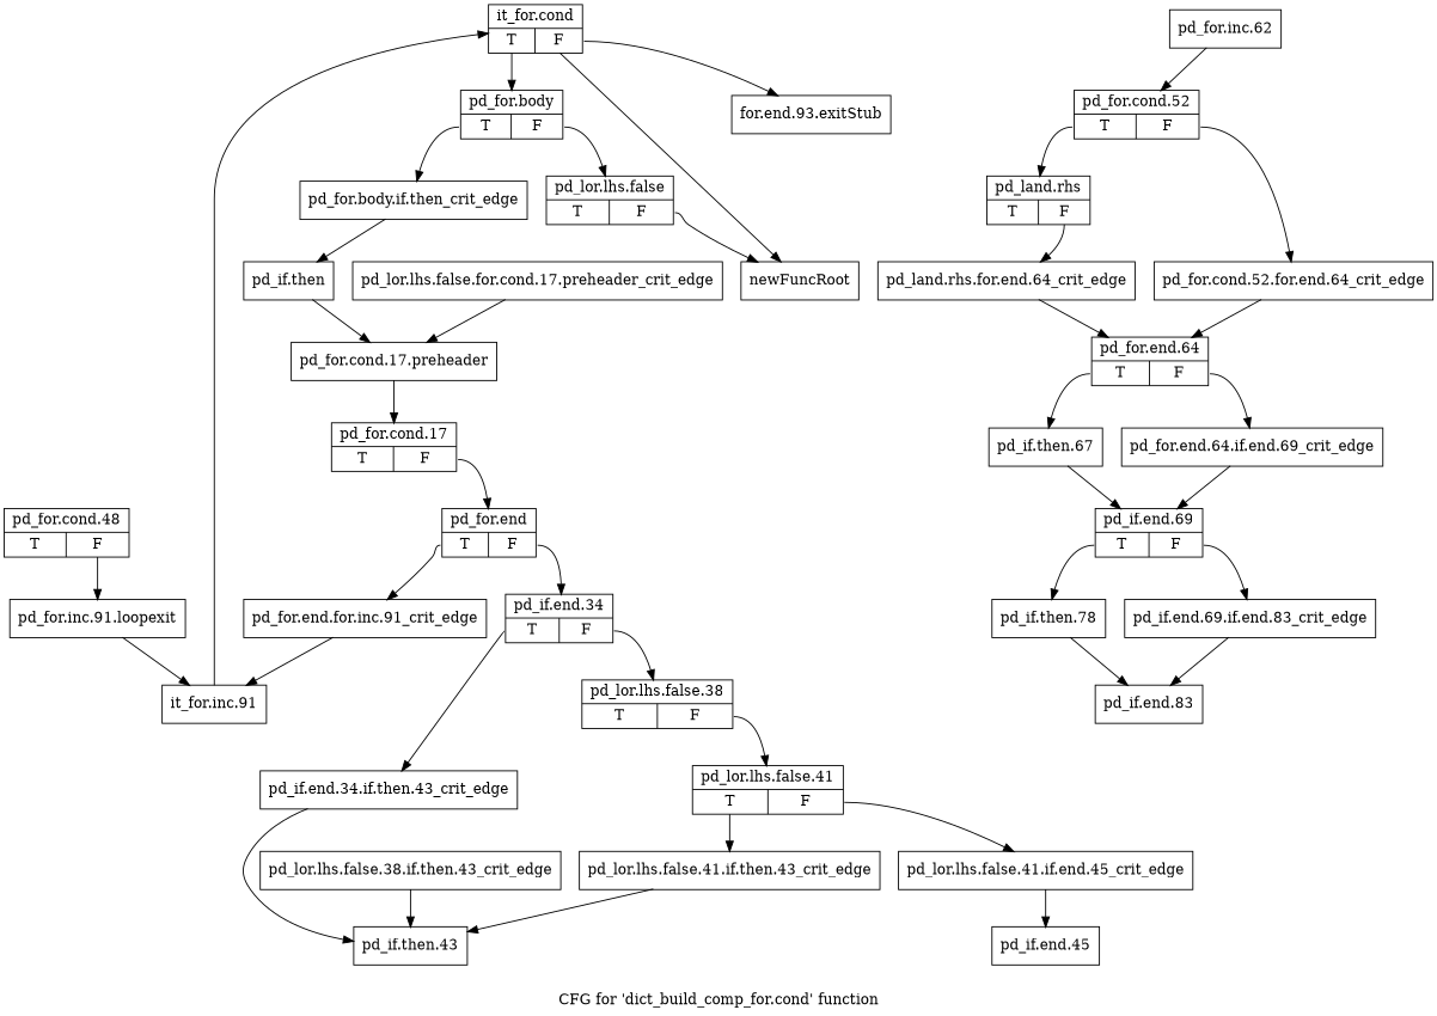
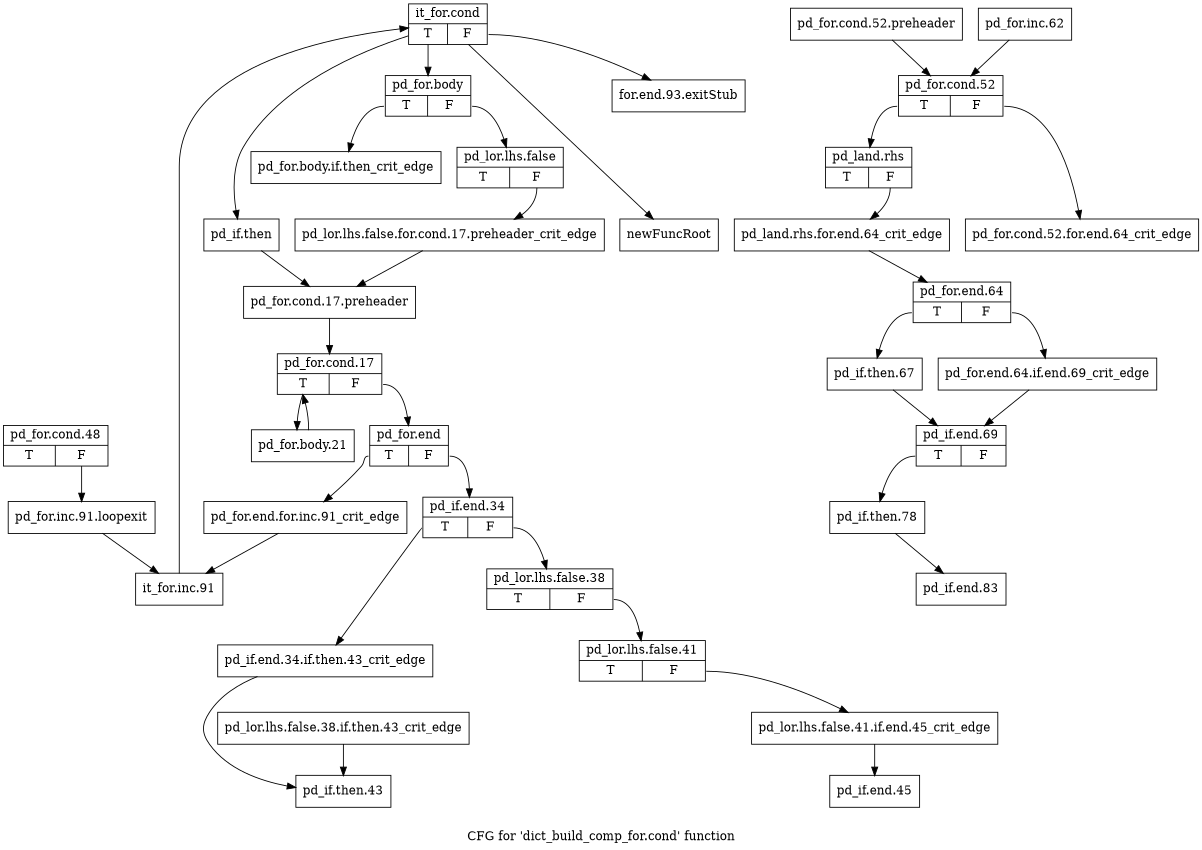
  digraph {
    label="CFG for 'dict_build_comp_for.cond' function"
    node [shape=record]
    n1 [label="{newFuncRoot}"]
    n2 [label="{it_for.cond|{<s0>T|<s1>F}}"]
    n3 [label="{for.end.93.exitStub}"]
    n4 [label="{pd_for.body|{<s0>T|<s1>F}}"]
    n5 [label="{pd_for.body.if.then_crit_edge}"]
    n6 [label="{pd_lor.lhs.false|{<s0>T|<s1>F}}"]
    n7 [label="{pd_if.then}"]
    n8 [label="{pd_lor.lhs.false.for.cond.17.preheader_crit_edge}"]
    n9 [label="{pd_for.cond.17.preheader}"]
    n10 [label="{pd_for.cond.17|{<s0>T|<s1>F}}"]
+   n11 [label="{pd_for.body.21}"]
    n12 [label="{pd_for.end|{<s0>T|<s1>F}}"]
    n13 [label="{pd_for.end.for.inc.91_crit_edge}"]
    n14 [label="{pd_if.end.34|{<s0>T|<s1>F}}"]
    n15 [label="{it_for.inc.91}"]
    n16 [label="{pd_if.end.34.if.then.43_crit_edge}"]
    n17 [label="{pd_lor.lhs.false.38|{<s0>T|<s1>F}}"]
    n18 [label="{pd_if.then.43}"]
    n19 [label="{pd_lor.lhs.false.41|{<s0>T|<s1>F}}"]
    n20 [label="{pd_lor.lhs.false.38.if.then.43_crit_edge}"]
-   n21 [label="{pd_lor.lhs.false.41.if.then.43_crit_edge}"]
    n22 [label="{pd_lor.lhs.false.41.if.end.45_crit_edge}"]
    n23 [label="{pd_if.end.45}"]
    n24 [label="{pd_for.cond.48|{<s0>T|<s1>F}}"]
    n25 [label="{pd_for.inc.91.loopexit}"]
+   n26 [label="{pd_for.cond.52.preheader}"]
    n27 [label="{pd_for.cond.52|{<s0>T|<s1>F}}"]
    n28 [label="{pd_land.rhs|{<s0>T|<s1>F}}"]
    n29 [label="{pd_for.cond.52.for.end.64_crit_edge}"]
    n30 [label="{pd_land.rhs.for.end.64_crit_edge}"]
    n31 [label="{pd_for.end.64|{<s0>T|<s1>F}}"]
    n32 [label="{pd_for.inc.62}"]
    n33 [label="{pd_if.then.67}"]
    n34 [label="{pd_for.end.64.if.end.69_crit_edge}"]
    n35 [label="{pd_if.end.69|{<s0>T|<s1>F}}"]
    n36 [label="{pd_if.then.78}"]
-   n37 [label="{pd_if.end.69.if.end.83_crit_edge}"]
    n38 [label="{pd_if.end.83}"]
    n2 -> n1
    n2 -> n3 [tailport=s1]
    n2 -> n4 [tailport=s0]
    n4 -> n5 [tailport=s0]
    n4 -> n6 [tailport=s1]
-   n5 -> n7
-   n6 -> n1 [tailport=s1]
+   n2 -> n7
+   n6 -> n8 [tailport=s1]
    n7 -> n9
    n8 -> n9
    n9 -> n10
+   n10 -> n11 [tailport=s0]
    n10 -> n12 [tailport=s1]
+   n11 -> n10
    n12 -> n13 [tailport=s0]
    n12 -> n14 [tailport=s1]
    n13 -> n15
    n14 -> n16 [tailport=s0]
    n14 -> n17 [tailport=s1]
    n15 -> n2
    n16 -> n18
    n17 -> n19 [tailport=s1]
-   n19 -> n21 [tailport=s0]
    n19 -> n22 [tailport=s1]
    n20 -> n18
-   n21 -> n18
    n22 -> n23
    n24 -> n25 [tailport=s1]
    n25 -> n15
+   n26 -> n27
    n27 -> n28 [tailport=s0]
    n27 -> n29 [tailport=s1]
    n28 -> n30 [tailport=s1]
-   n29 -> n31
    n30 -> n31
    n31 -> n33 [tailport=s0]
    n31 -> n34 [tailport=s1]
    n32 -> n27
    n33 -> n35
    n34 -> n35
    n35 -> n36 [tailport=s0]
-   n35 -> n37 [tailport=s1]
    n36 -> n38
-   n37 -> n38
  }
